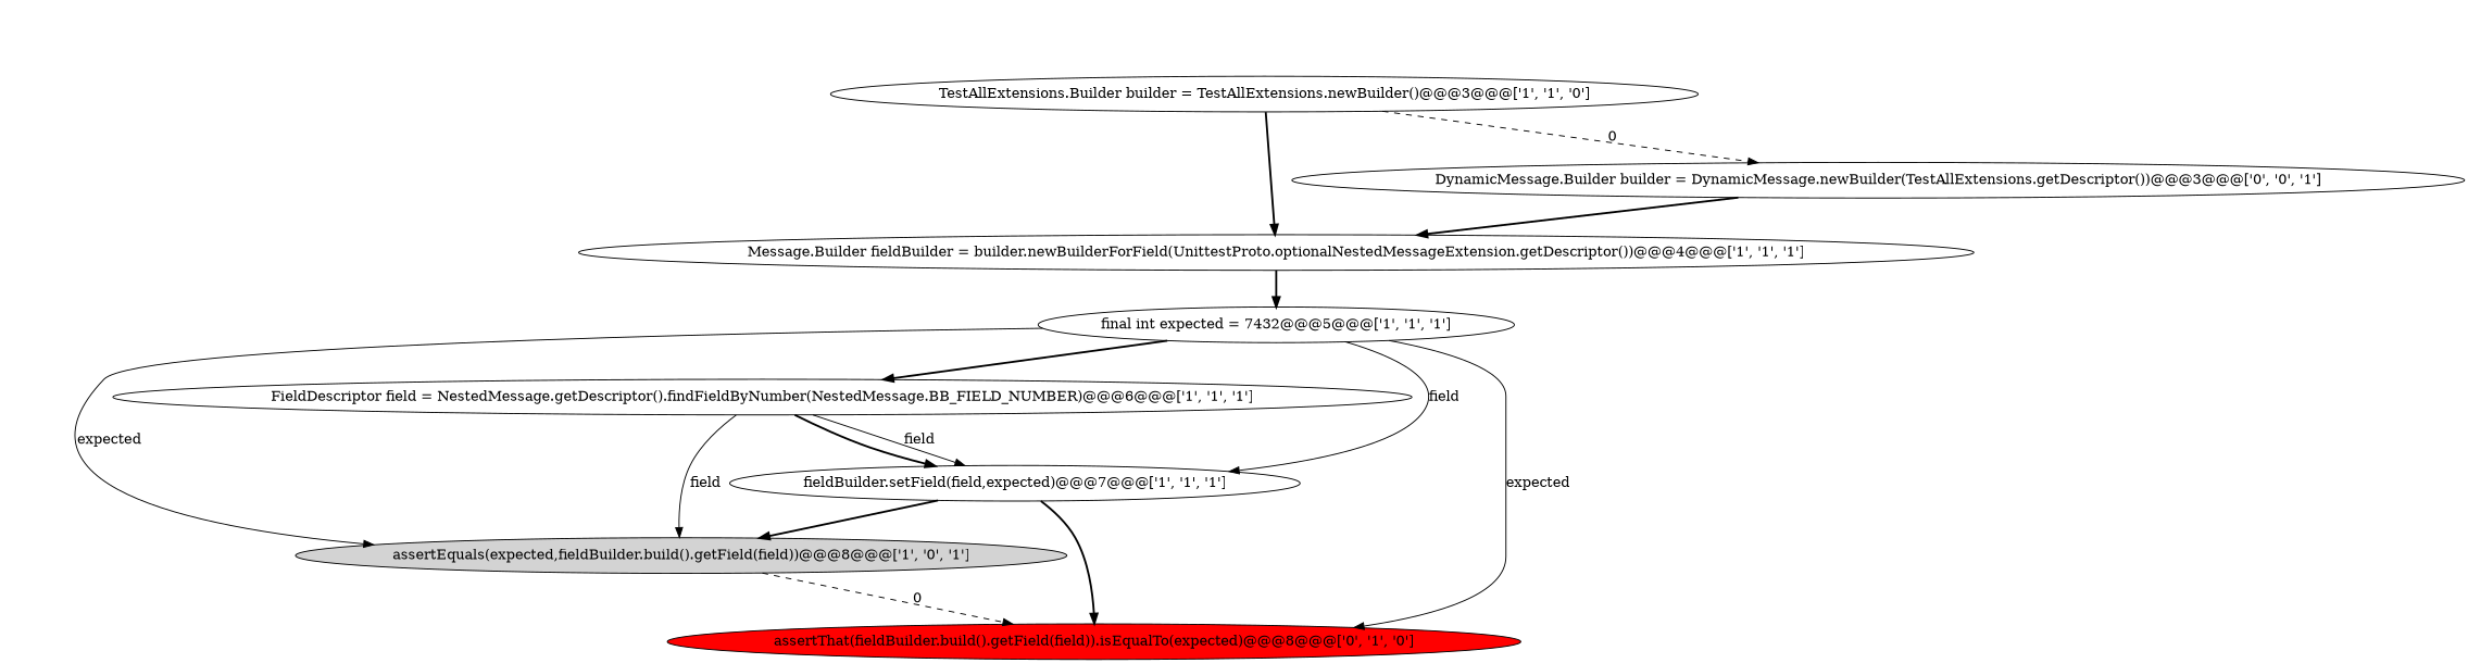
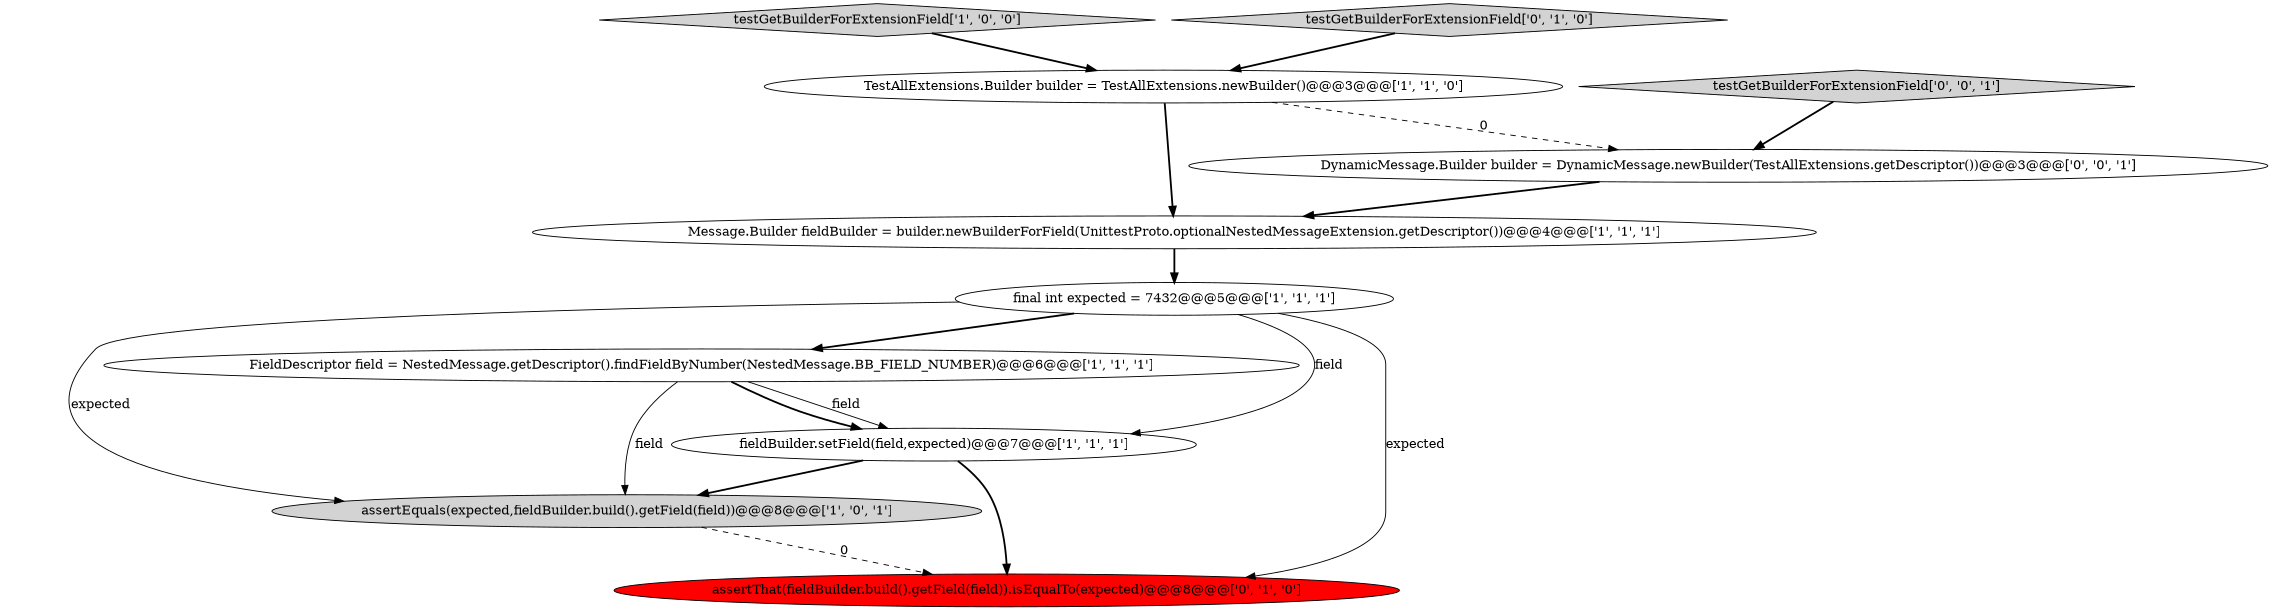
  digraph {
    node [fillcolor=white shape=ellipse style=filled]
    edge [style=bold]
+   n1 [fillcolor=lightgray label="testGetBuilderForExtensionField['1', '0', '0']" shape=diamond]
    n2 [label="TestAllExtensions.Builder builder = TestAllExtensions.newBuilder()@@@3@@@['1', '1', '0']"]
    n3 [label="Message.Builder fieldBuilder = builder.newBuilderForField(UnittestProto.optionalNestedMessageExtension.getDescriptor())@@@4@@@['1', '1', '1']"]
    n4 [label="DynamicMessage.Builder builder = DynamicMessage.newBuilder(TestAllExtensions.getDescriptor())@@@3@@@['0', '0', '1']"]
    n5 [fillcolor=red label="assertThat(fieldBuilder.build().getField(field)).isEqualTo(expected)@@@8@@@['0', '1', '0']"]
+   n6 [fillcolor=lightgray label="testGetBuilderForExtensionField['0', '1', '0']" shape=diamond]
    n7 [label="FieldDescriptor field = NestedMessage.getDescriptor().findFieldByNumber(NestedMessage.BB_FIELD_NUMBER)@@@6@@@['1', '1', '1']"]
    n8 [label="fieldBuilder.setField(field,expected)@@@7@@@['1', '1', '1']"]
    n9 [fillcolor=lightgray label="assertEquals(expected,fieldBuilder.build().getField(field))@@@8@@@['1', '0', '1']"]
    n10 [label="final int expected = 7432@@@5@@@['1', '1', '1']"]
+   n11 [fillcolor=lightgray label="testGetBuilderForExtensionField['0', '0', '1']" shape=diamond]
+   n1 -> n2
    n2 -> n3
    n2 -> n4 [label=0 style=dashed]
    n3 -> n10
    n4 -> n3
+   n6 -> n2
    n7 -> n8 [label=field style=solid]
    n7 -> n8
    n7 -> n9 [label=field style=solid]
    n8 -> n5
    n8 -> n9
    n9 -> n5 [label=0 style=dashed]
    n10 -> n5 [label=expected style=solid]
    n10 -> n7
    n10 -> n8 [label=field style=solid]
    n10 -> n9 [label=expected style=solid]
+   n11 -> n4
  }
